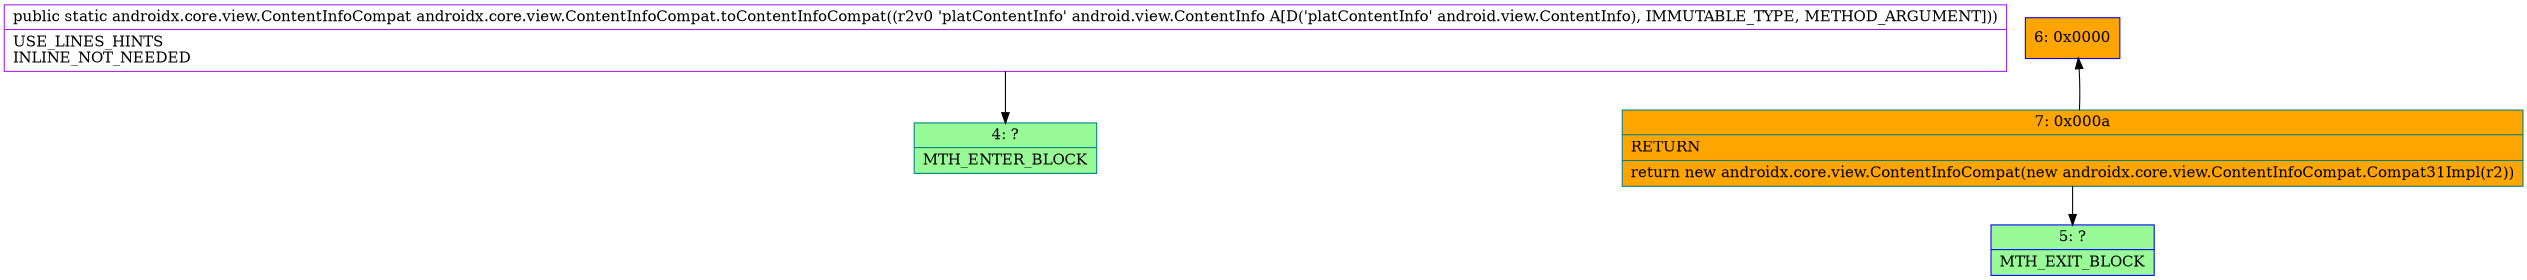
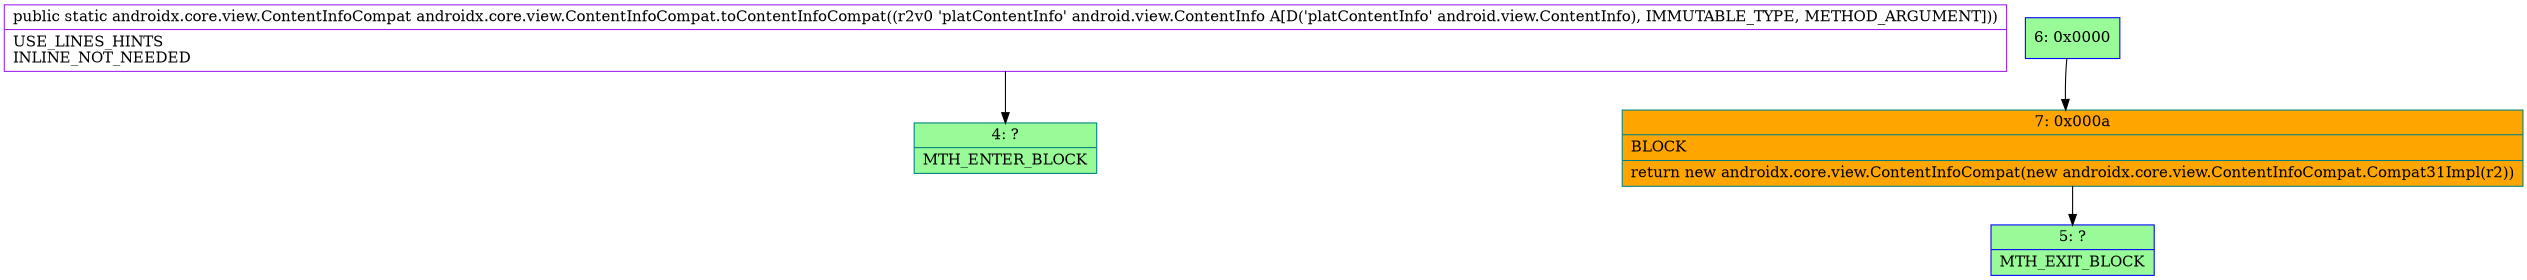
  digraph {
    node [color=teal fillcolor=palegreen shape=record style=filled]
    n1 [label="{4\:\ ?|MTH_ENTER_BLOCK\l}"]
-   n2 [color=blue fillcolor=orange label="{6\:\ 0x0000}"]
-   n3 [fillcolor=orange label="{7\:\ 0x000a|RETURN\l|return new androidx.core.view.ContentInfoCompat(new androidx.core.view.ContentInfoCompat.Compat31Impl(r2))\l}"]
+   n2 [color=blue label="{6\:\ 0x0000}"]
+   n3 [fillcolor=orange label="{7\:\ 0x000a|BLOCK\l|return new androidx.core.view.ContentInfoCompat(new androidx.core.view.ContentInfoCompat.Compat31Impl(r2))\l}"]
    n4 [color=blue label="{5\:\ ?|MTH_EXIT_BLOCK\l}"]
    n5 [color=purple fillcolor=white label="{public static androidx.core.view.ContentInfoCompat androidx.core.view.ContentInfoCompat.toContentInfoCompat((r2v0 'platContentInfo' android.view.ContentInfo A[D('platContentInfo' android.view.ContentInfo), IMMUTABLE_TYPE, METHOD_ARGUMENT]))  | USE_LINES_HINTS\lINLINE_NOT_NEEDED\l}"]
-   n3 -> n2
+   n2 -> n3
    n3 -> n4
    n5 -> n1
  }
